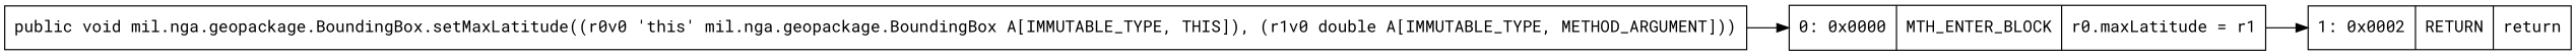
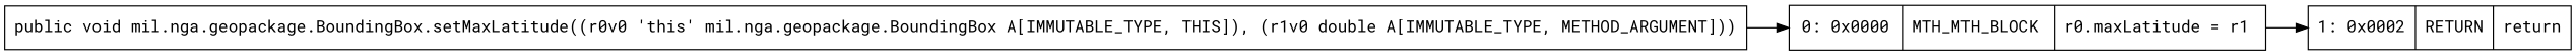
  digraph {
    rankdir=LR
    fontname="Roboto Mono"
    node [shape=record fontname="Roboto Mono"]
    edge [fontname="Roboto Mono"]
-   n1 [label="{0\:\ 0x0000|MTH_ENTER_BLOCK\l|r0.maxLatitude = r1\l}"]
+   n1 [label="{0\:\ 0x0000|MTH_MTH_BLOCK\l|r0.maxLatitude = r1\l}"]
    n2 [label="{1\:\ 0x0002|RETURN\l|return\l}"]
    n3 [label="{public void mil.nga.geopackage.BoundingBox.setMaxLatitude((r0v0 'this' mil.nga.geopackage.BoundingBox A[IMMUTABLE_TYPE, THIS]), (r1v0 double A[IMMUTABLE_TYPE, METHOD_ARGUMENT])) }"]
    n1 -> n2
    n3 -> n1
  }
